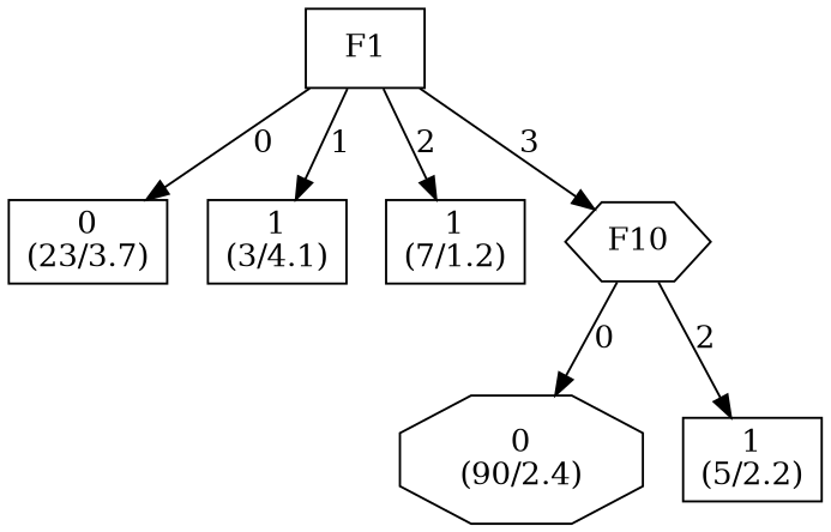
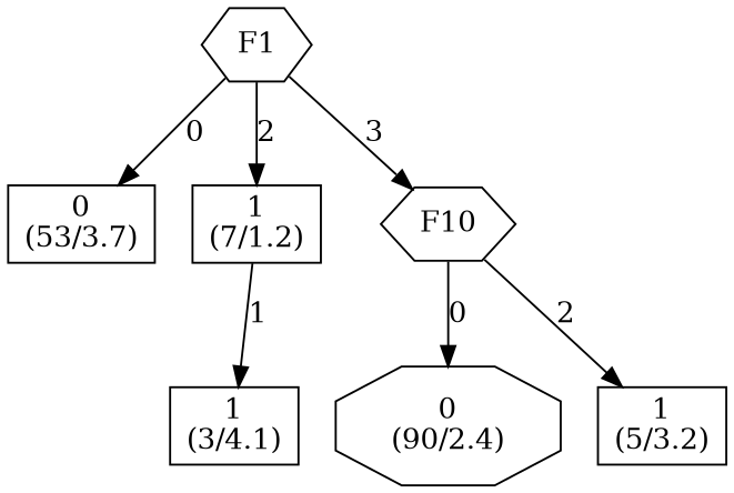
  digraph {
    node [shape=box]
-   n1 [label="F1\n"]
-   n2 [label="0\n(23/3.7)"]
+   n1 [label="F1\n" shape=hexagon]
+   n2 [label="0\n(53/3.7)"]
    n3 [label="1\n(3/4.1)"]
    n4 [label="1\n(7/1.2)"]
    n5 [label="F10\n" shape=hexagon]
    n6 [label="0\n(90/2.4)" shape=octagon]
-   n7 [label="1\n(5/2.2)"]
+   n7 [label="1\n(5/3.2)"]
    n1 -> n2 [label=0]
-   n1 -> n3 [label=1]
+   n4 -> n3 [label=1]
    n1 -> n4 [label=2]
    n1 -> n5 [label=3]
    n5 -> n6 [label=0]
    n5 -> n7 [label=2]
  }
